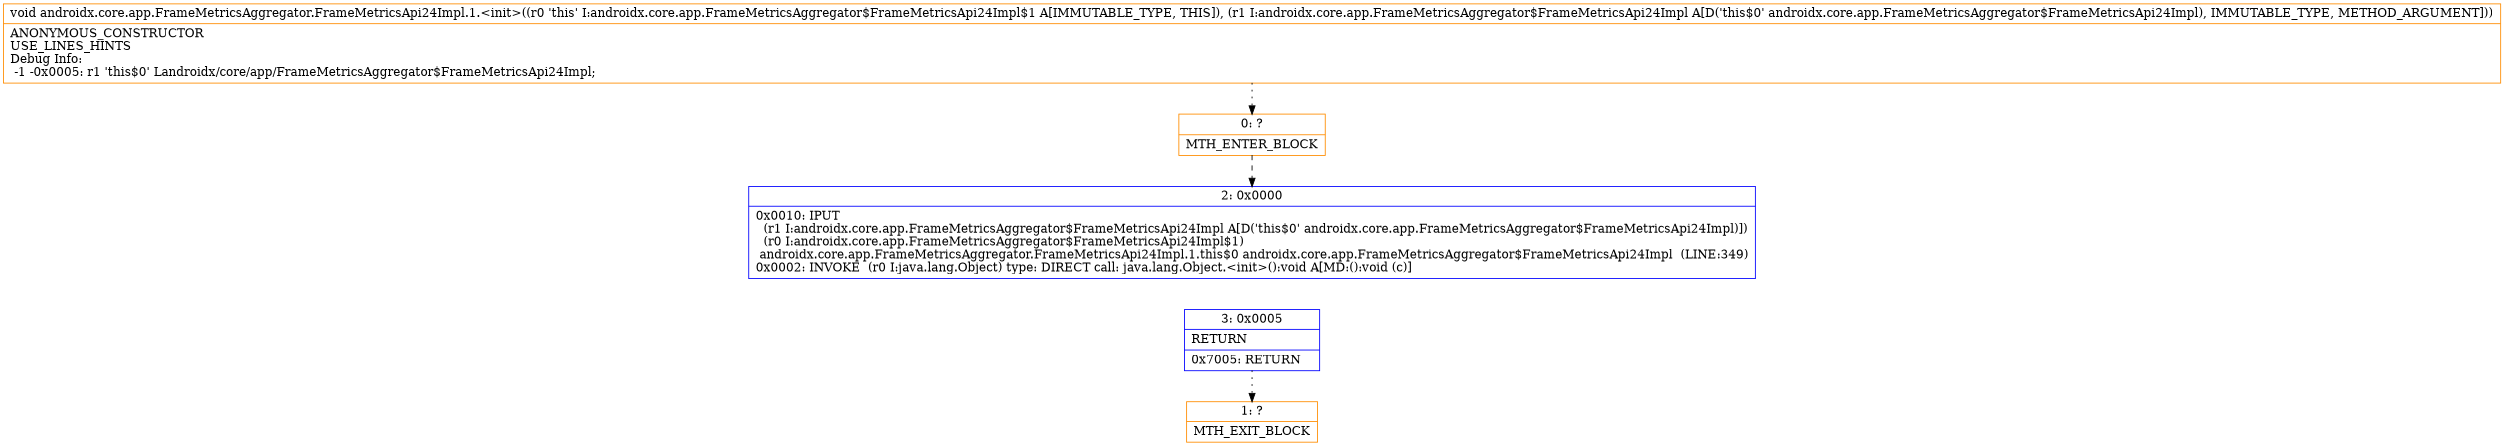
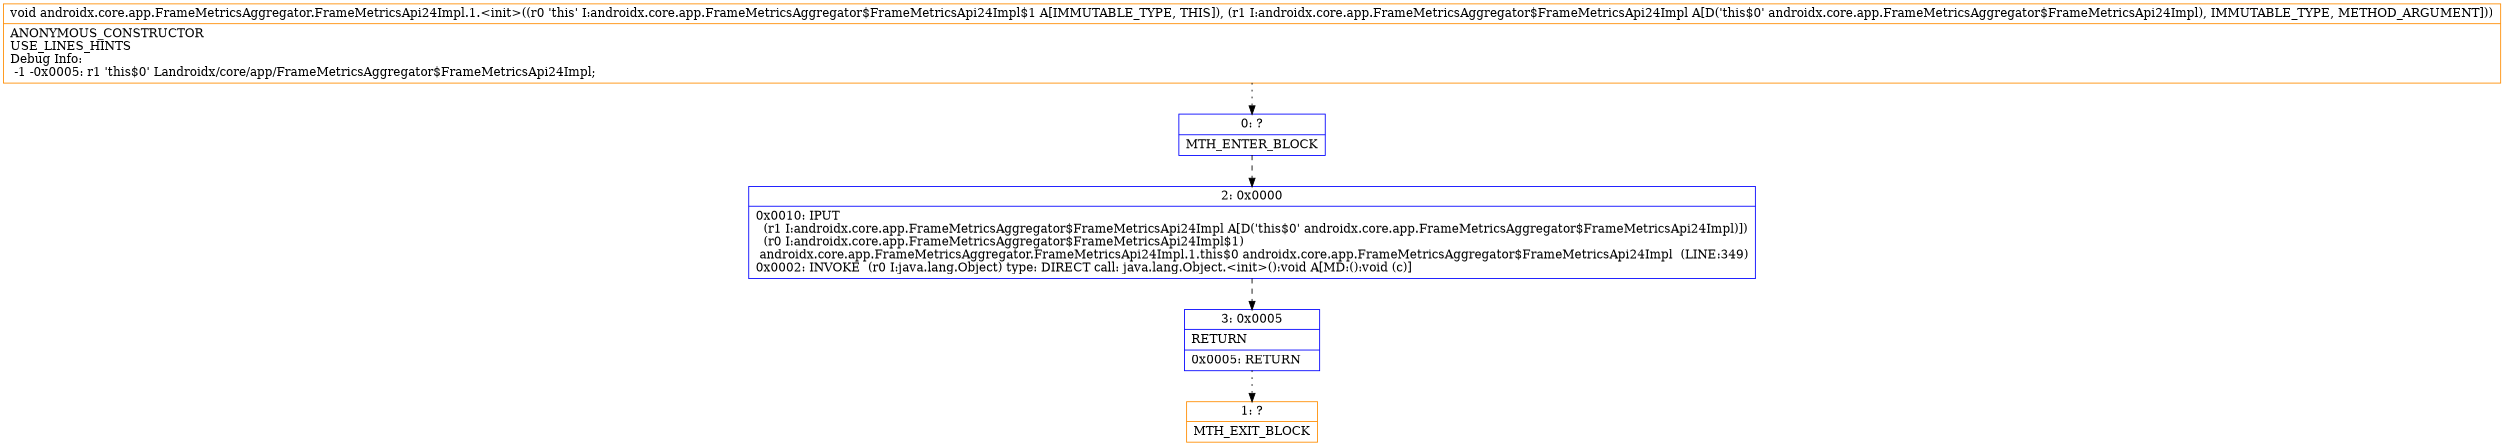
  digraph {
    node [color=blue shape=record]
    edge [style=dashed]
-   n1 [color=darkorange label="{0\:\ ?|MTH_ENTER_BLOCK\l}"]
+   n1 [label="{0\:\ ?|MTH_ENTER_BLOCK\l}"]
    n2 [label="{2\:\ 0x0000|0x0010: IPUT  \l  (r1 I:androidx.core.app.FrameMetricsAggregator$FrameMetricsApi24Impl A[D('this$0' androidx.core.app.FrameMetricsAggregator$FrameMetricsApi24Impl)])\l  (r0 I:androidx.core.app.FrameMetricsAggregator$FrameMetricsApi24Impl$1)\l androidx.core.app.FrameMetricsAggregator.FrameMetricsApi24Impl.1.this$0 androidx.core.app.FrameMetricsAggregator$FrameMetricsApi24Impl  (LINE:349)\l0x0002: INVOKE  (r0 I:java.lang.Object) type: DIRECT call: java.lang.Object.\<init\>():void A[MD:():void (c)]\l}"]
-   n3 [label="{3\:\ 0x0005|RETURN\l|0x7005: RETURN   \l}"]
+   n3 [label="{3\:\ 0x0005|RETURN\l|0x0005: RETURN   \l}"]
    n4 [color=darkorange label="{1\:\ ?|MTH_EXIT_BLOCK\l}"]
    n5 [color=darkorange label="{void androidx.core.app.FrameMetricsAggregator.FrameMetricsApi24Impl.1.\<init\>((r0 'this' I:androidx.core.app.FrameMetricsAggregator$FrameMetricsApi24Impl$1 A[IMMUTABLE_TYPE, THIS]), (r1 I:androidx.core.app.FrameMetricsAggregator$FrameMetricsApi24Impl A[D('this$0' androidx.core.app.FrameMetricsAggregator$FrameMetricsApi24Impl), IMMUTABLE_TYPE, METHOD_ARGUMENT]))  | ANONYMOUS_CONSTRUCTOR\lUSE_LINES_HINTS\lDebug Info:\l  \-1 \-0x0005: r1 'this$0' Landroidx\/core\/app\/FrameMetricsAggregator$FrameMetricsApi24Impl;\l}"]
    n1 -> n2
+   n2 -> n3
    n3 -> n4 [style=dotted]
    n5 -> n1 [style=dotted]
  }
